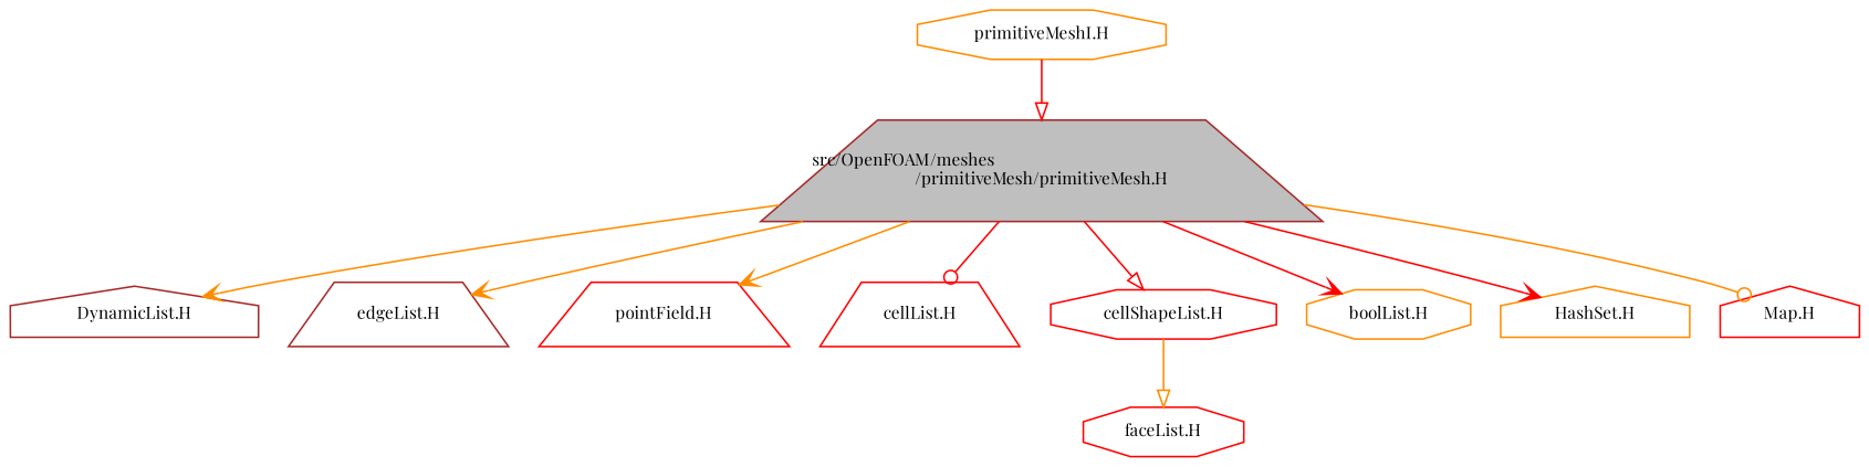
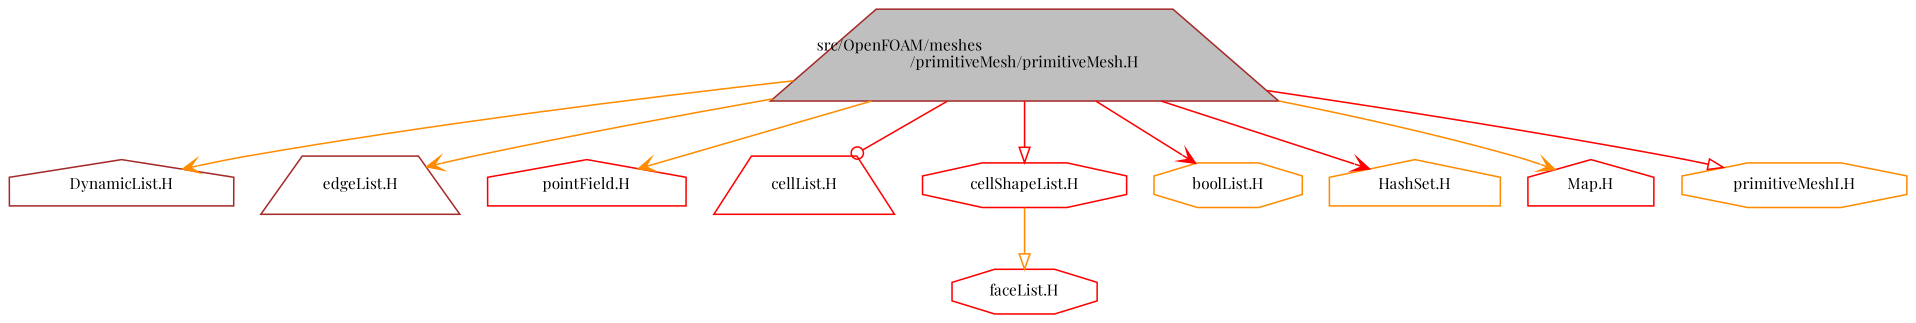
  digraph {
    fontname="Playfair Display"
    node [color=red fontname="Playfair Display" fontsize=10 shape=trapezium]
    edge [arrowhead=vee color=darkorange fontname="Playfair Display" fontsize=10 labelfontname=FreeSans labelfontsize=10 style=solid]
    n1 [color=brown fillcolor=grey75 fontcolor=black height=0.2 label="src/OpenFOAM/meshes\l/primitiveMesh/primitiveMesh.H" style=filled width=0.4]
    n2 [color=brown height=0.2 label="DynamicList.H" shape=house width=0.4]
    n3 [color=brown height=0.2 label="edgeList.H" width=0.4]
-   n4 [height=0.2 label="pointField.H" width=0.4]
+   n4 [height=0.2 label="pointField.H" shape=house width=0.4]
    n5 [height=0.2 label="cellList.H" width=0.4]
    n6 [height=0.2 label="cellShapeList.H" shape=octagon width=0.4]
    n7 [color=darkorange height=0.2 label="boolList.H" shape=octagon width=0.4]
    n8 [color=darkorange height=0.2 label="HashSet.H" shape=house width=0.4]
    n9 [height=0.2 label="Map.H" shape=house width=0.4]
    n10 [color=darkorange height=0.2 label="primitiveMeshI.H" shape=octagon width=0.4]
    n11 [height=0.2 label="faceList.H" shape=octagon width=0.4]
    n1 -> n2
    n1 -> n3
    n1 -> n4
    n1 -> n5 [arrowhead=odot color=red]
    n1 -> n6 [arrowhead=onormal color=red]
    n1 -> n7 [color=red]
    n1 -> n8 [color=red]
-   n1 -> n9 [arrowhead=odot]
-   n10 -> n1 [arrowhead=onormal color=red]
+   n1 -> n9
+   n1 -> n10 [arrowhead=onormal color=red]
    n6 -> n11 [arrowhead=onormal]
  }
